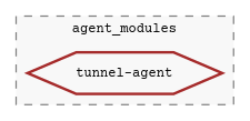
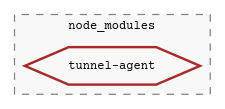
  digraph {
    compound=true
    fontname="Courier Prime"
    n1 [color=brown fillcolor="#f8f8f8" fontname="Courier Prime" fontsize=10 height=0.2 label="tunnel-agent" shape=hexagon style="filled,bold" width=0.4]
    subgraph cluster_1 {
      bgcolor="#f8f8f8"
      fontsize=10
-     label=agent_modules
+     label=node_modules
      pencolor=grey50
      style="filled,dashed"
      n1
    }
  }
